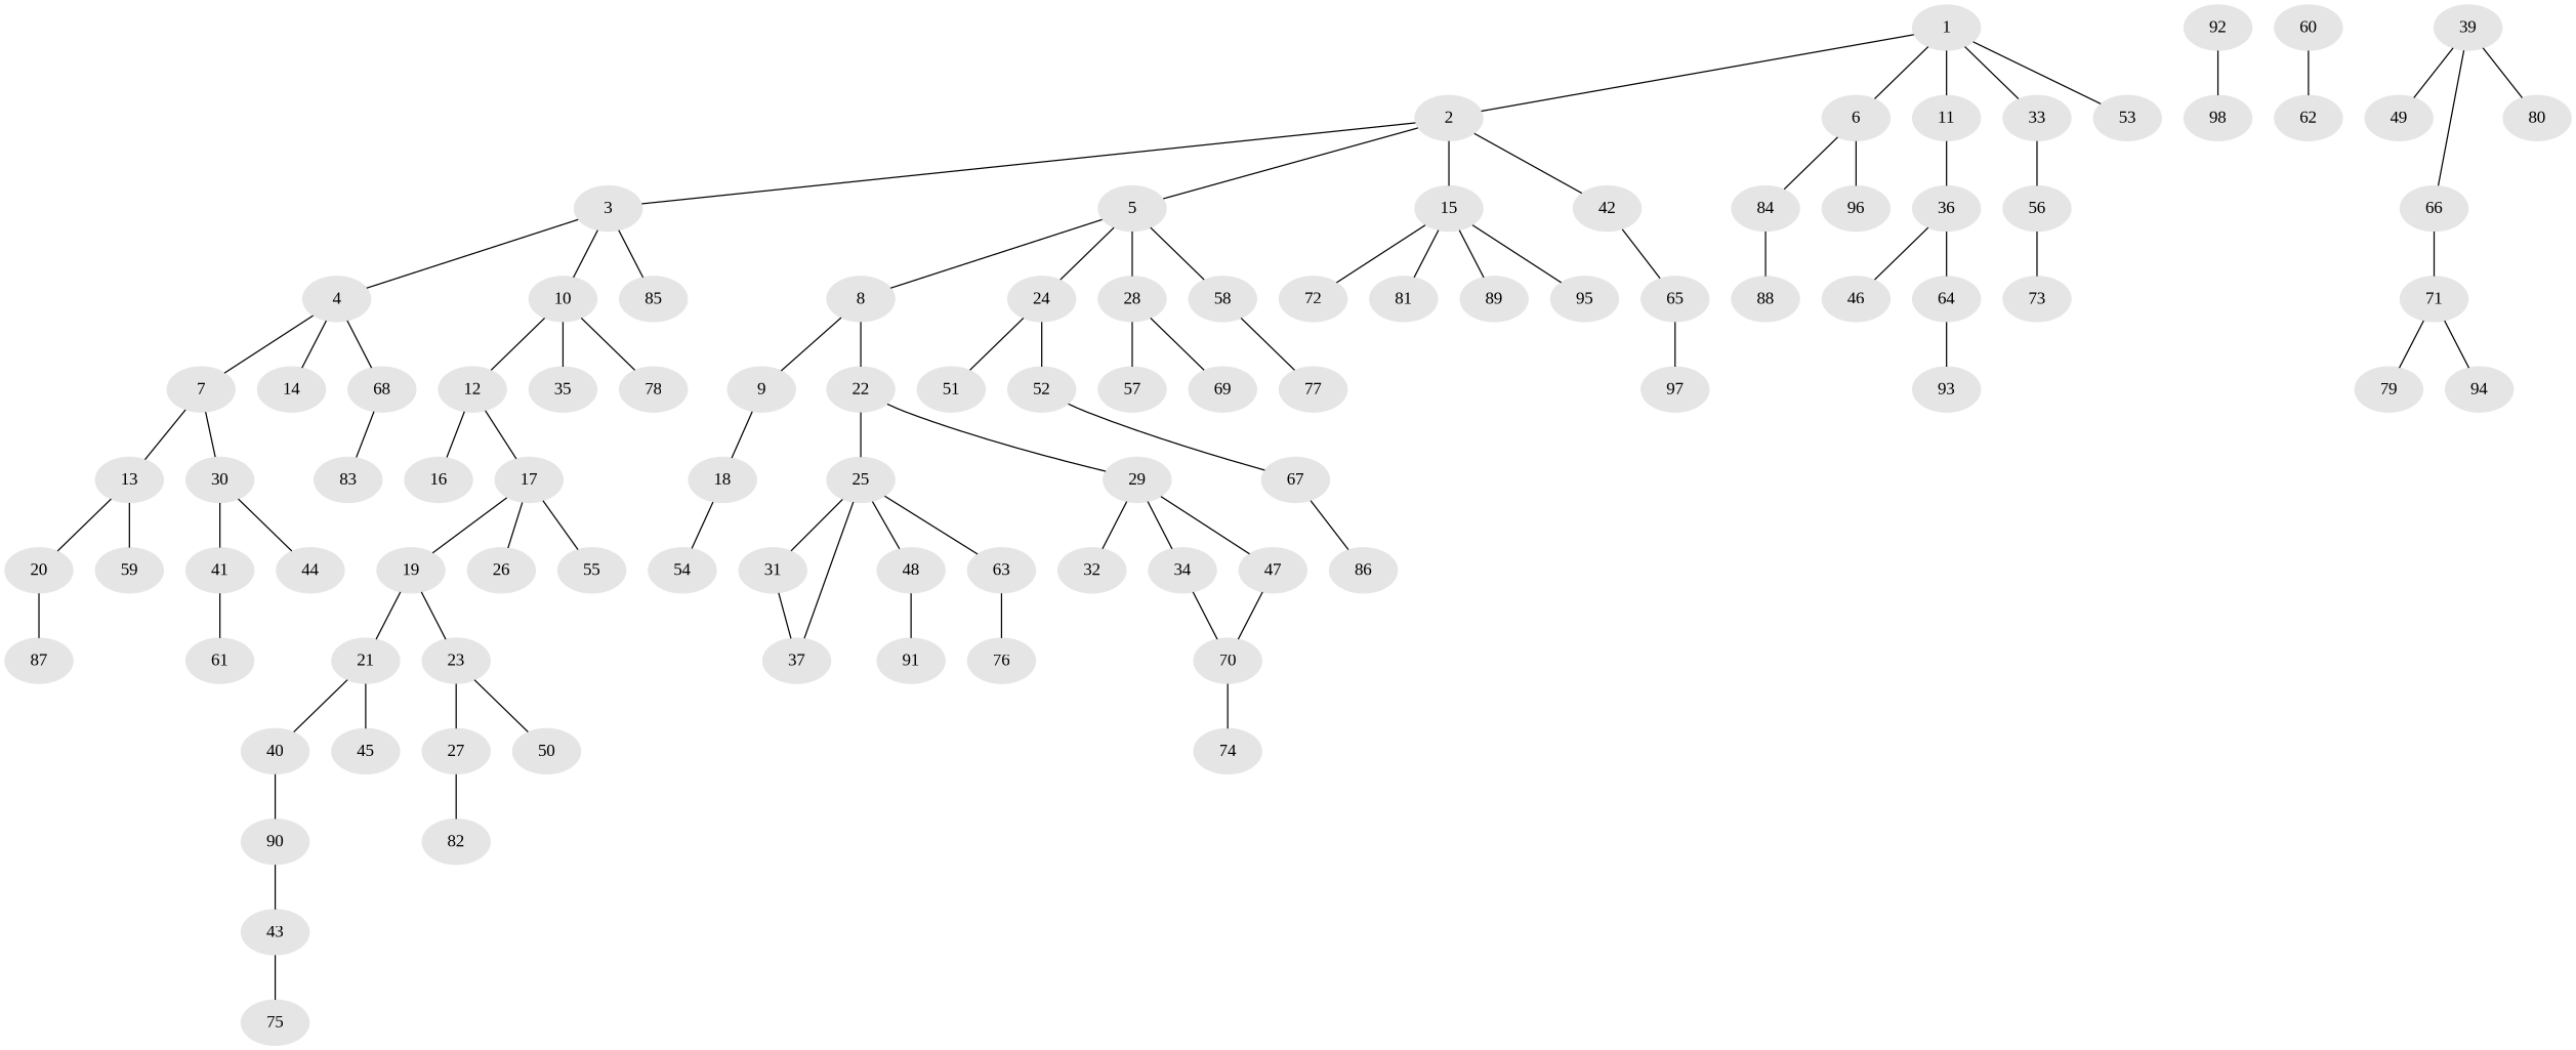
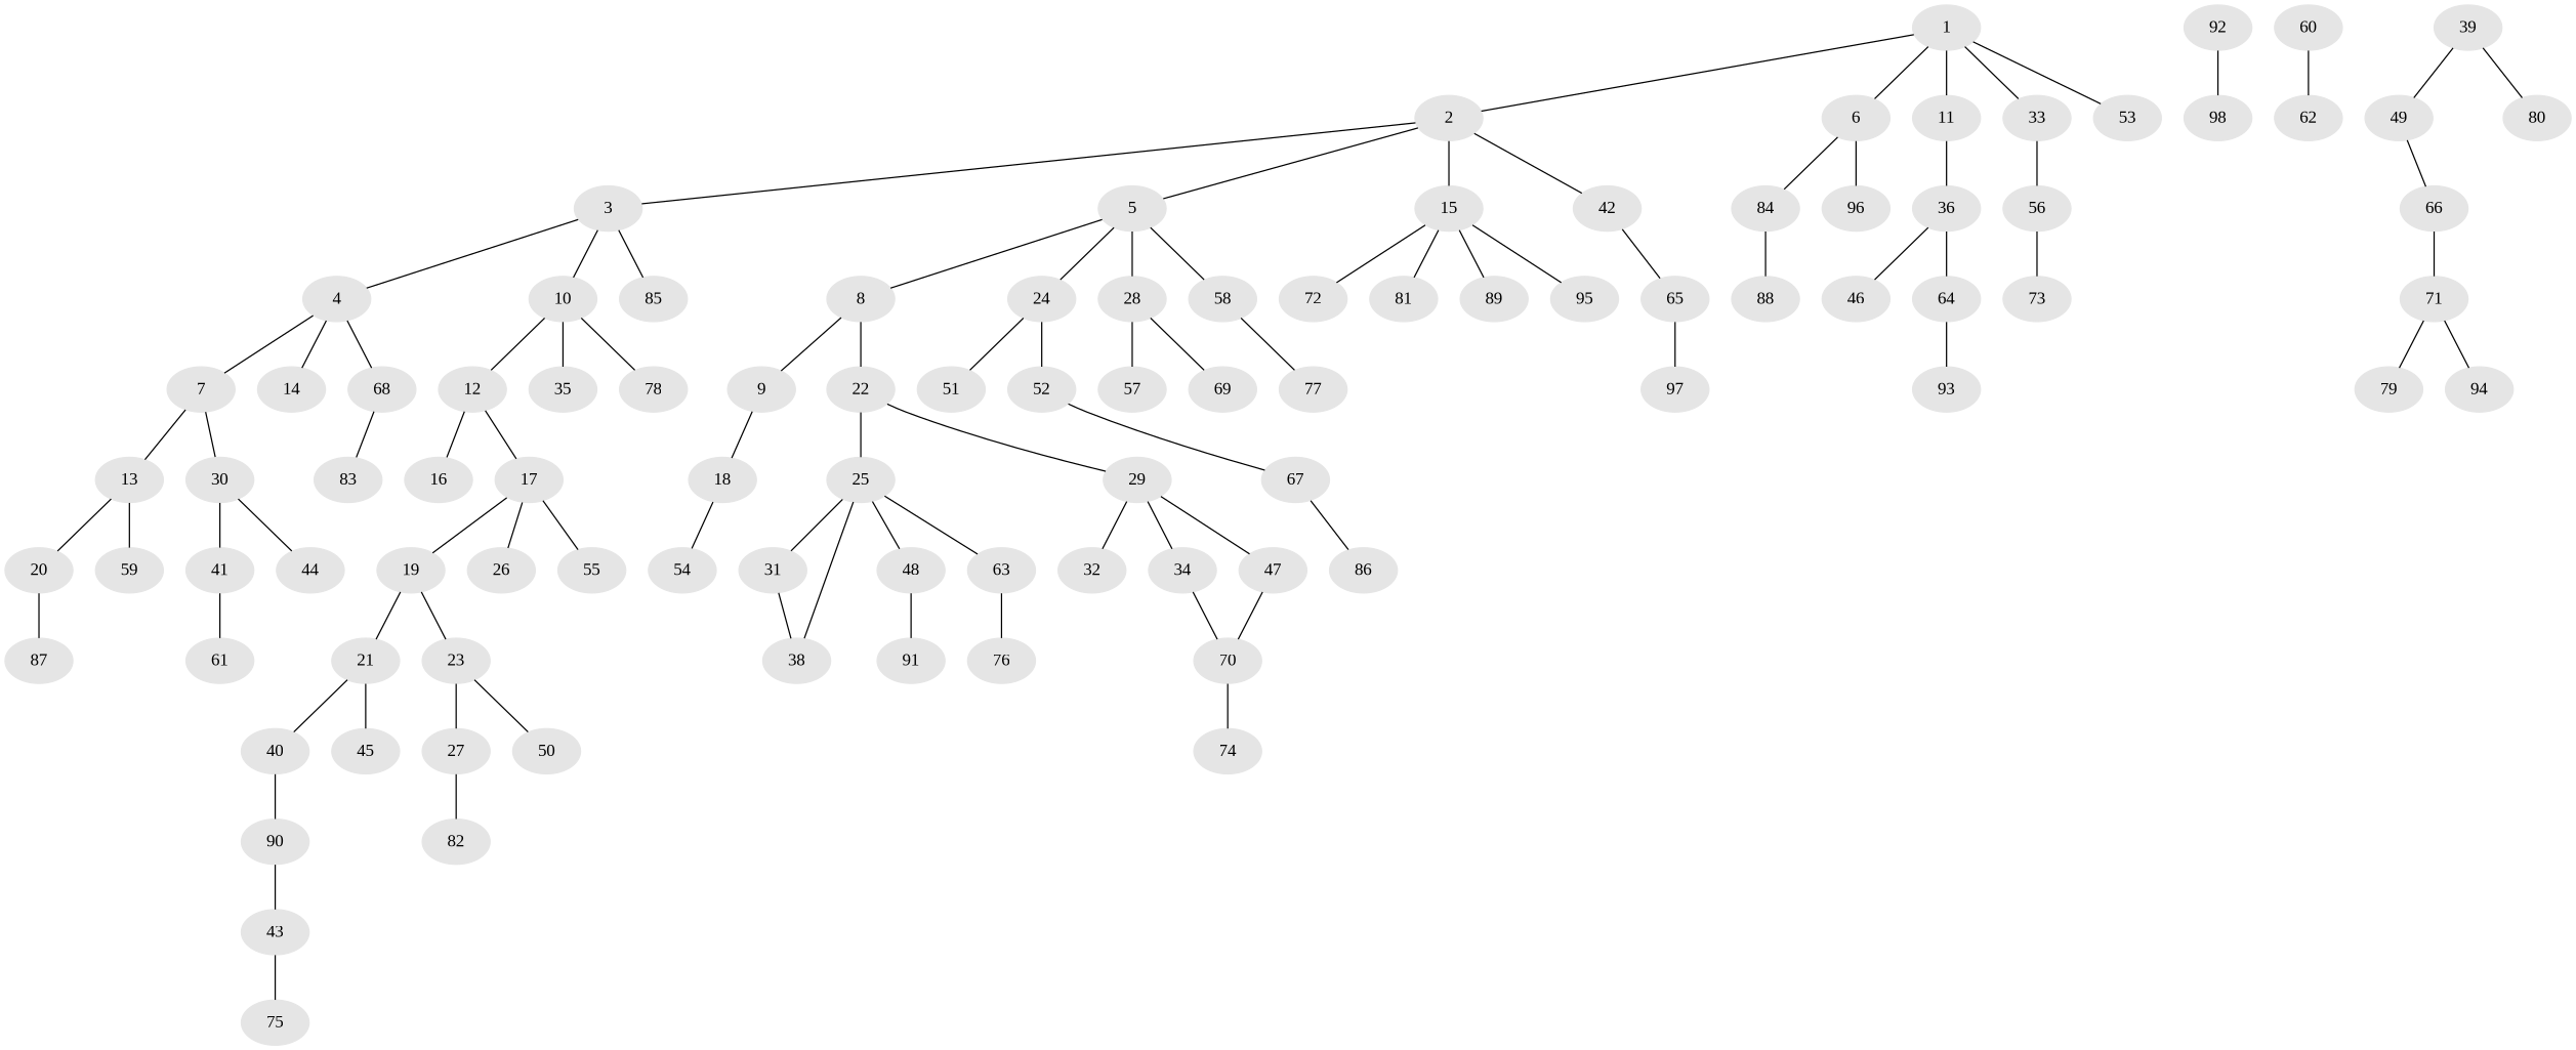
  graph {
    fontname="Liberation Serif"
    node [color=gray90 fontname="Liberation Serif" style=filled]
    edge [fontname="Liberation Serif"]
    1
    2
    6
    11
    33
    53
    3
    5
    15
    42
    84
    96
    36
    56
    4
    10
    85
    8
    24
    28
    58
    72
    81
    89
    95
    65
    7
    14
    68
    12
    35
    78
    13
    30
    83
    9
    22
    51
    52
    57
    69
    77
    88
    20
    59
    41
    44
    18
    25
    29
    54
    16
    17
    46
    64
    19
    26
    55
    87
    21
    23
    40
    45
    27
    50
    90
    31
-   38 [label=37]
+   38
    48
    63
    32
    34
    47
    82
    67
    91
    76
    70
    61
    92
    98
    73
    60
    62
    93
    39
    49
    66
    80
    71
    43
    75
    97
    74
    86
    79
    94
    1 -- 2
    1 -- 6
    1 -- 11
    1 -- 33
    1 -- 53
    2 -- 3
    2 -- 5
    2 -- 15
    2 -- 42
    6 -- 84
    6 -- 96
    11 -- 36
    33 -- 56
    3 -- 4
    3 -- 10
    3 -- 85
    5 -- 8
    5 -- 24
    5 -- 28
    5 -- 58
    15 -- 72
    15 -- 81
    15 -- 89
    15 -- 95
    42 -- 65
    84 -- 88
    36 -- 46
    36 -- 64
    56 -- 73
    4 -- 7
    4 -- 14
    4 -- 68
    10 -- 12
    10 -- 35
    10 -- 78
    8 -- 9
    8 -- 22
    24 -- 51
    24 -- 52
    28 -- 57
    28 -- 69
    58 -- 77
    65 -- 97
    7 -- 13
    7 -- 30
    68 -- 83
    12 -- 16
    12 -- 17
    13 -- 20
    13 -- 59
    30 -- 41
    30 -- 44
    9 -- 18
    22 -- 25
    22 -- 29
    52 -- 67
    20 -- 87
    41 -- 61
    18 -- 54
    25 -- 31
    25 -- 38
    25 -- 48
    25 -- 63
    29 -- 32
    29 -- 34
    29 -- 47
    17 -- 19
    17 -- 26
    17 -- 55
    64 -- 93
    19 -- 21
    19 -- 23
    21 -- 40
    21 -- 45
    23 -- 27
    23 -- 50
    40 -- 90
    27 -- 82
    90 -- 43
    31 -- 38
    48 -- 91
    63 -- 76
    34 -- 70
    47 -- 70
    67 -- 86
    70 -- 74
    92 -- 98
    60 -- 62
    39 -- 49
-   39 -- 66
+   49 -- 66
    39 -- 80
    66 -- 71
    71 -- 79
    71 -- 94
    43 -- 75
  }
